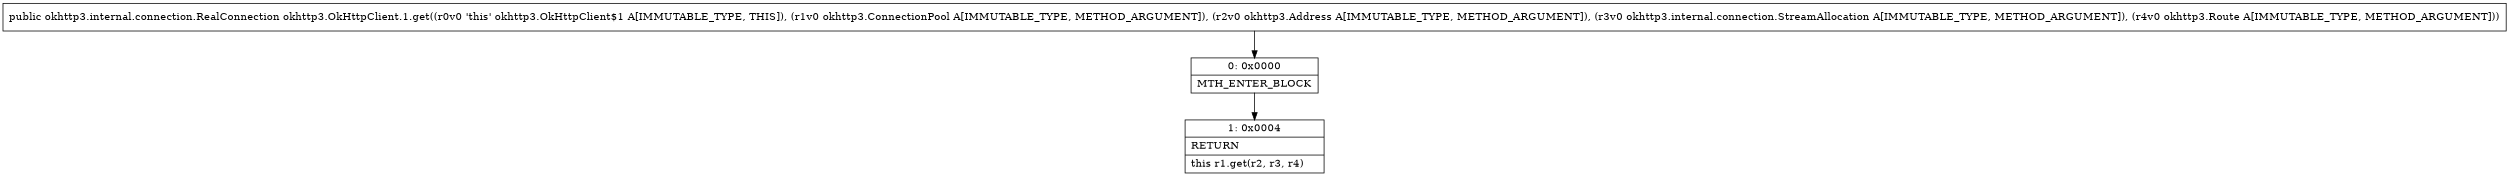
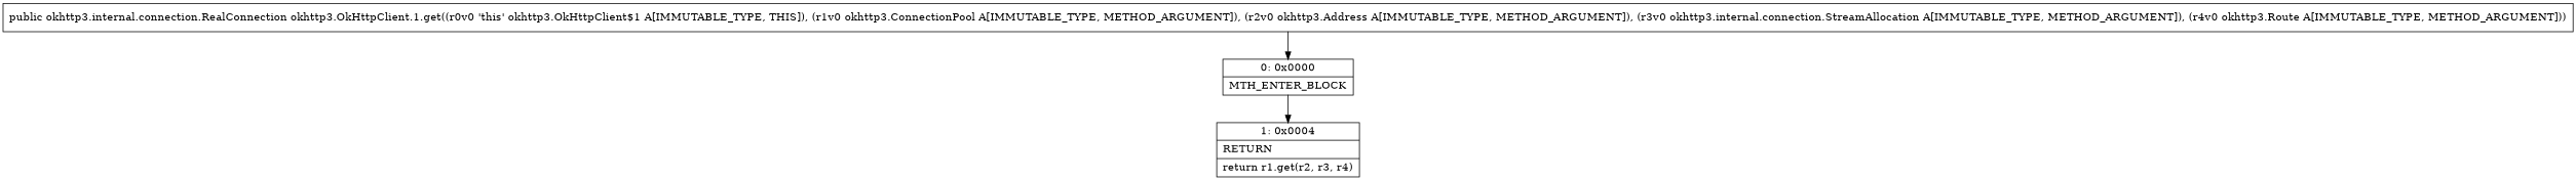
  digraph {
    node [shape=record]
    n1 [label="{0\:\ 0x0000|MTH_ENTER_BLOCK\l}"]
-   n2 [label="{1\:\ 0x0004|RETURN\l|this r1.get(r2, r3, r4)\l}"]
+   n2 [label="{1\:\ 0x0004|RETURN\l|return r1.get(r2, r3, r4)\l}"]
    n3 [label="{public okhttp3.internal.connection.RealConnection okhttp3.OkHttpClient.1.get((r0v0 'this' okhttp3.OkHttpClient$1 A[IMMUTABLE_TYPE, THIS]), (r1v0 okhttp3.ConnectionPool A[IMMUTABLE_TYPE, METHOD_ARGUMENT]), (r2v0 okhttp3.Address A[IMMUTABLE_TYPE, METHOD_ARGUMENT]), (r3v0 okhttp3.internal.connection.StreamAllocation A[IMMUTABLE_TYPE, METHOD_ARGUMENT]), (r4v0 okhttp3.Route A[IMMUTABLE_TYPE, METHOD_ARGUMENT])) }"]
    n1 -> n2
    n3 -> n1
  }
